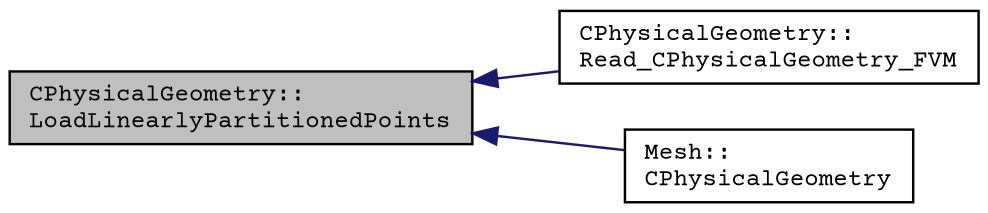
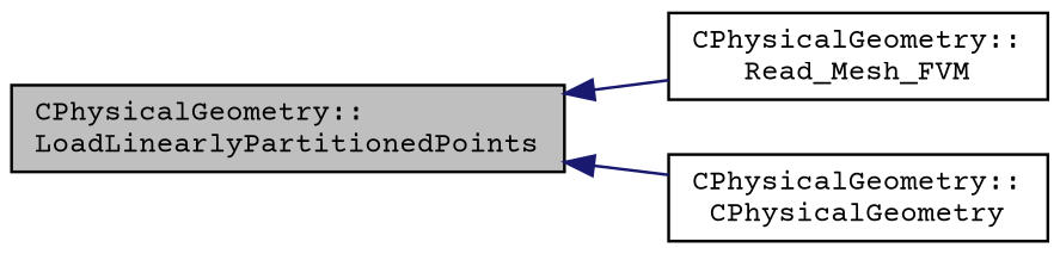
  digraph {
    fontname="Courier Prime"
    rankdir=LR
    node [color=black fillcolor=white fontname="Courier Prime" fontsize=10 shape=record style=filled]
    edge [color=midnightblue dir=back fontname="Courier Prime" fontsize=10 labelfontname=Helvetica labelfontsize=10 style=solid]
    n1 [fillcolor=grey75 fontcolor=black height=0.2 label="CPhysicalGeometry::\lLoadLinearlyPartitionedPoints" width=0.4]
-   n2 [height=0.2 label="CPhysicalGeometry::\lRead_CPhysicalGeometry_FVM" width=0.4]
-   n3 [height=0.2 label="Mesh::\lCPhysicalGeometry" width=0.4]
+   n2 [height=0.2 label="CPhysicalGeometry::\lRead_Mesh_FVM" width=0.4]
+   n3 [height=0.2 label="CPhysicalGeometry::\lCPhysicalGeometry" width=0.4]
    n1 -> n2
    n1 -> n3
  }
